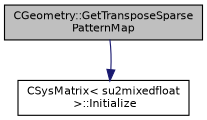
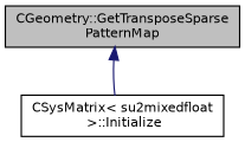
  digraph {
    rankdir=TB
    node [color=black fontname=Helvetica fontsize=10 shape=record style=filled]
    n1 [fillcolor=grey75 fontcolor=black height=0.2 label="CGeometry::GetTransposeSparse\lPatternMap" width=0.4]
    n2 [fillcolor=white height=0.2 label="CSysMatrix\< su2mixedfloat\l \>::Initialize" width=0.4]
-   n2 -> n1 [color=midnightblue dir=back fontname=Helvetica fontsize=10 labelfontname=Helvetica labelfontsize=10 style=solid]
+   n1 -> n2 [color=midnightblue dir=back fontname=Helvetica fontsize=10 labelfontname=Helvetica labelfontsize=10 style=solid]
  }
